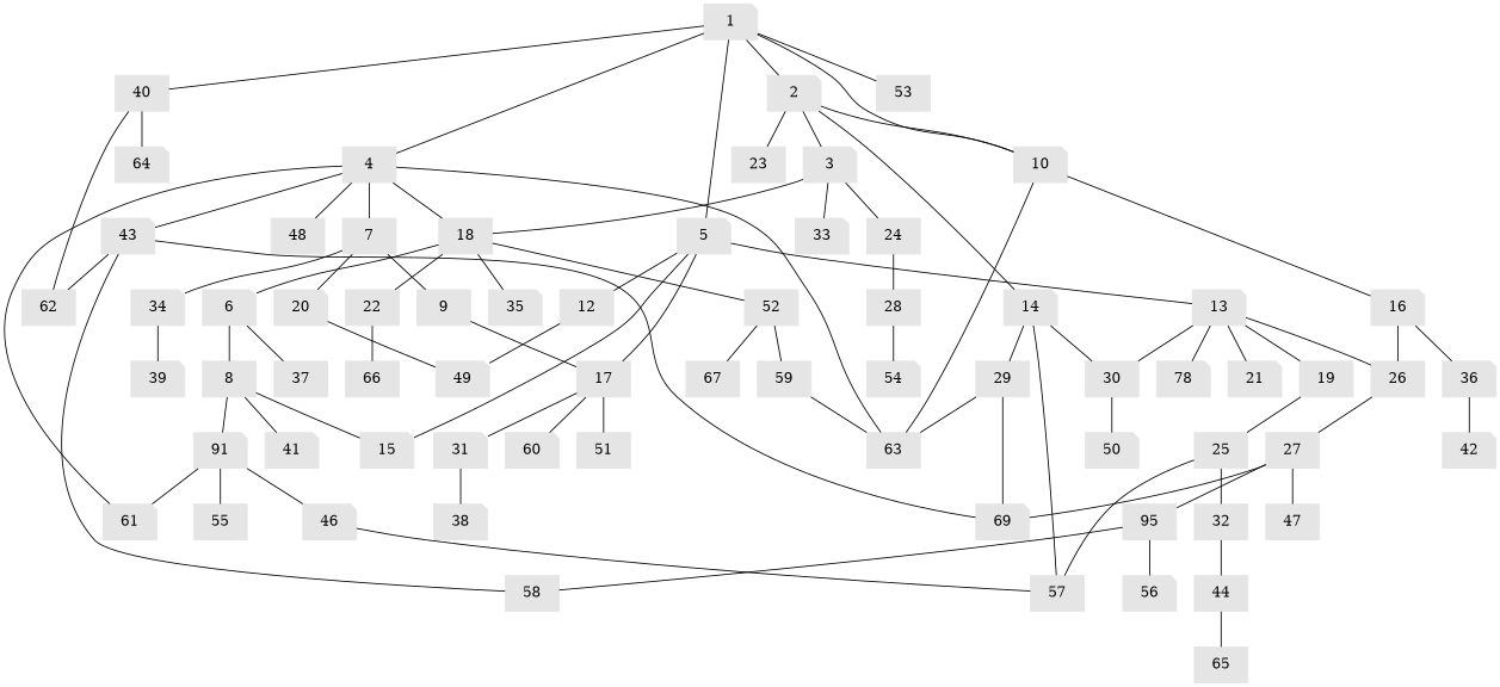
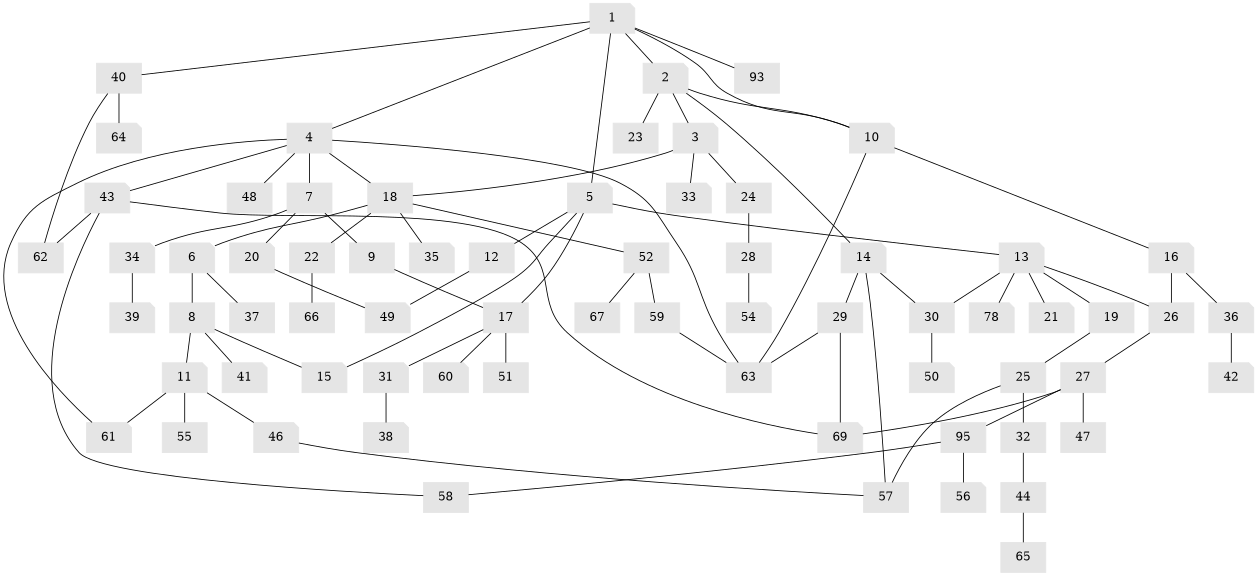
  graph {
    node [color=gray90 shape=box style=filled]
    1 [shape=note]
    2 [shape=note]
    4
    5 [shape=note]
    10 [shape=note]
    40
-   53
+   53 [label=93]
    3 [shape=note]
    14 [shape=note]
    23
    18
    7
    43 [shape=note]
    48
    61 [shape=note]
    63
    12
    13 [shape=note]
    15 [shape=note]
    17
    16 [shape=note]
    62
    64 [shape=note]
    24
    33 [shape=note]
    30
    29
    57
    6 [shape=note]
    8
    37
    22
    35 [shape=note]
    52
    28
    9
    20 [shape=note]
    34 [shape=note]
    69 [shape=note]
    58
    49 [shape=note]
    19
    21 [shape=note]
    26
    n45 [label=78 shape=note]
    31 [shape=note]
    51
    60 [shape=note]
-   11 [shape=note label=91]
+   11 [shape=note]
    41 [shape=note]
    39 [shape=note]
    46 [shape=note]
    55
    36 [shape=note]
    25
    27
    50 [shape=note]
    42 [shape=note]
    38 [shape=note]
    66
    59
    67
    32
    54 [shape=note]
    44
    n66 [label=95]
    47
    56 [shape=note]
    65
    1 -- 2
    1 -- 4
    1 -- 5
    1 -- 10
    1 -- 40
    1 -- 53
    2 -- 10
    2 -- 3
    2 -- 14
    2 -- 23
    4 -- 18
    4 -- 7
    4 -- 43
    4 -- 48
    4 -- 61
    4 -- 63
    5 -- 12
    5 -- 13
    5 -- 15
    5 -- 17
    10 -- 63
    10 -- 16
    40 -- 62
    40 -- 64
    3 -- 18
    3 -- 24
    3 -- 33
    14 -- 30
    14 -- 29
    14 -- 57
    18 -- 6
    18 -- 22
    18 -- 35
    18 -- 52
    7 -- 9
    7 -- 20
    7 -- 34
    43 -- 62
    43 -- 69
    43 -- 58
    12 -- 49
    13 -- 30
    13 -- 19
    13 -- 21
    13 -- 26
    13 -- n45
    17 -- 31
    17 -- 51
    17 -- 60
    16 -- 26
    16 -- 36
    24 -- 28
    30 -- 50
    29 -- 63
    29 -- 69
    6 -- 8
    6 -- 37
    8 -- 15
    8 -- 11
    8 -- 41
    22 -- 66
    52 -- 59
    52 -- 67
    28 -- 54
    9 -- 17
    20 -- 49
    34 -- 39
    19 -- 25
    26 -- 27
    31 -- 38
    11 -- 61
    11 -- 46
    11 -- 55
    46 -- 57
    36 -- 42
    25 -- 57
    25 -- 32
    27 -- 69
    27 -- n66
    27 -- 47
    59 -- 63
    32 -- 44
    44 -- 65
    n66 -- 58
    n66 -- 56
  }
